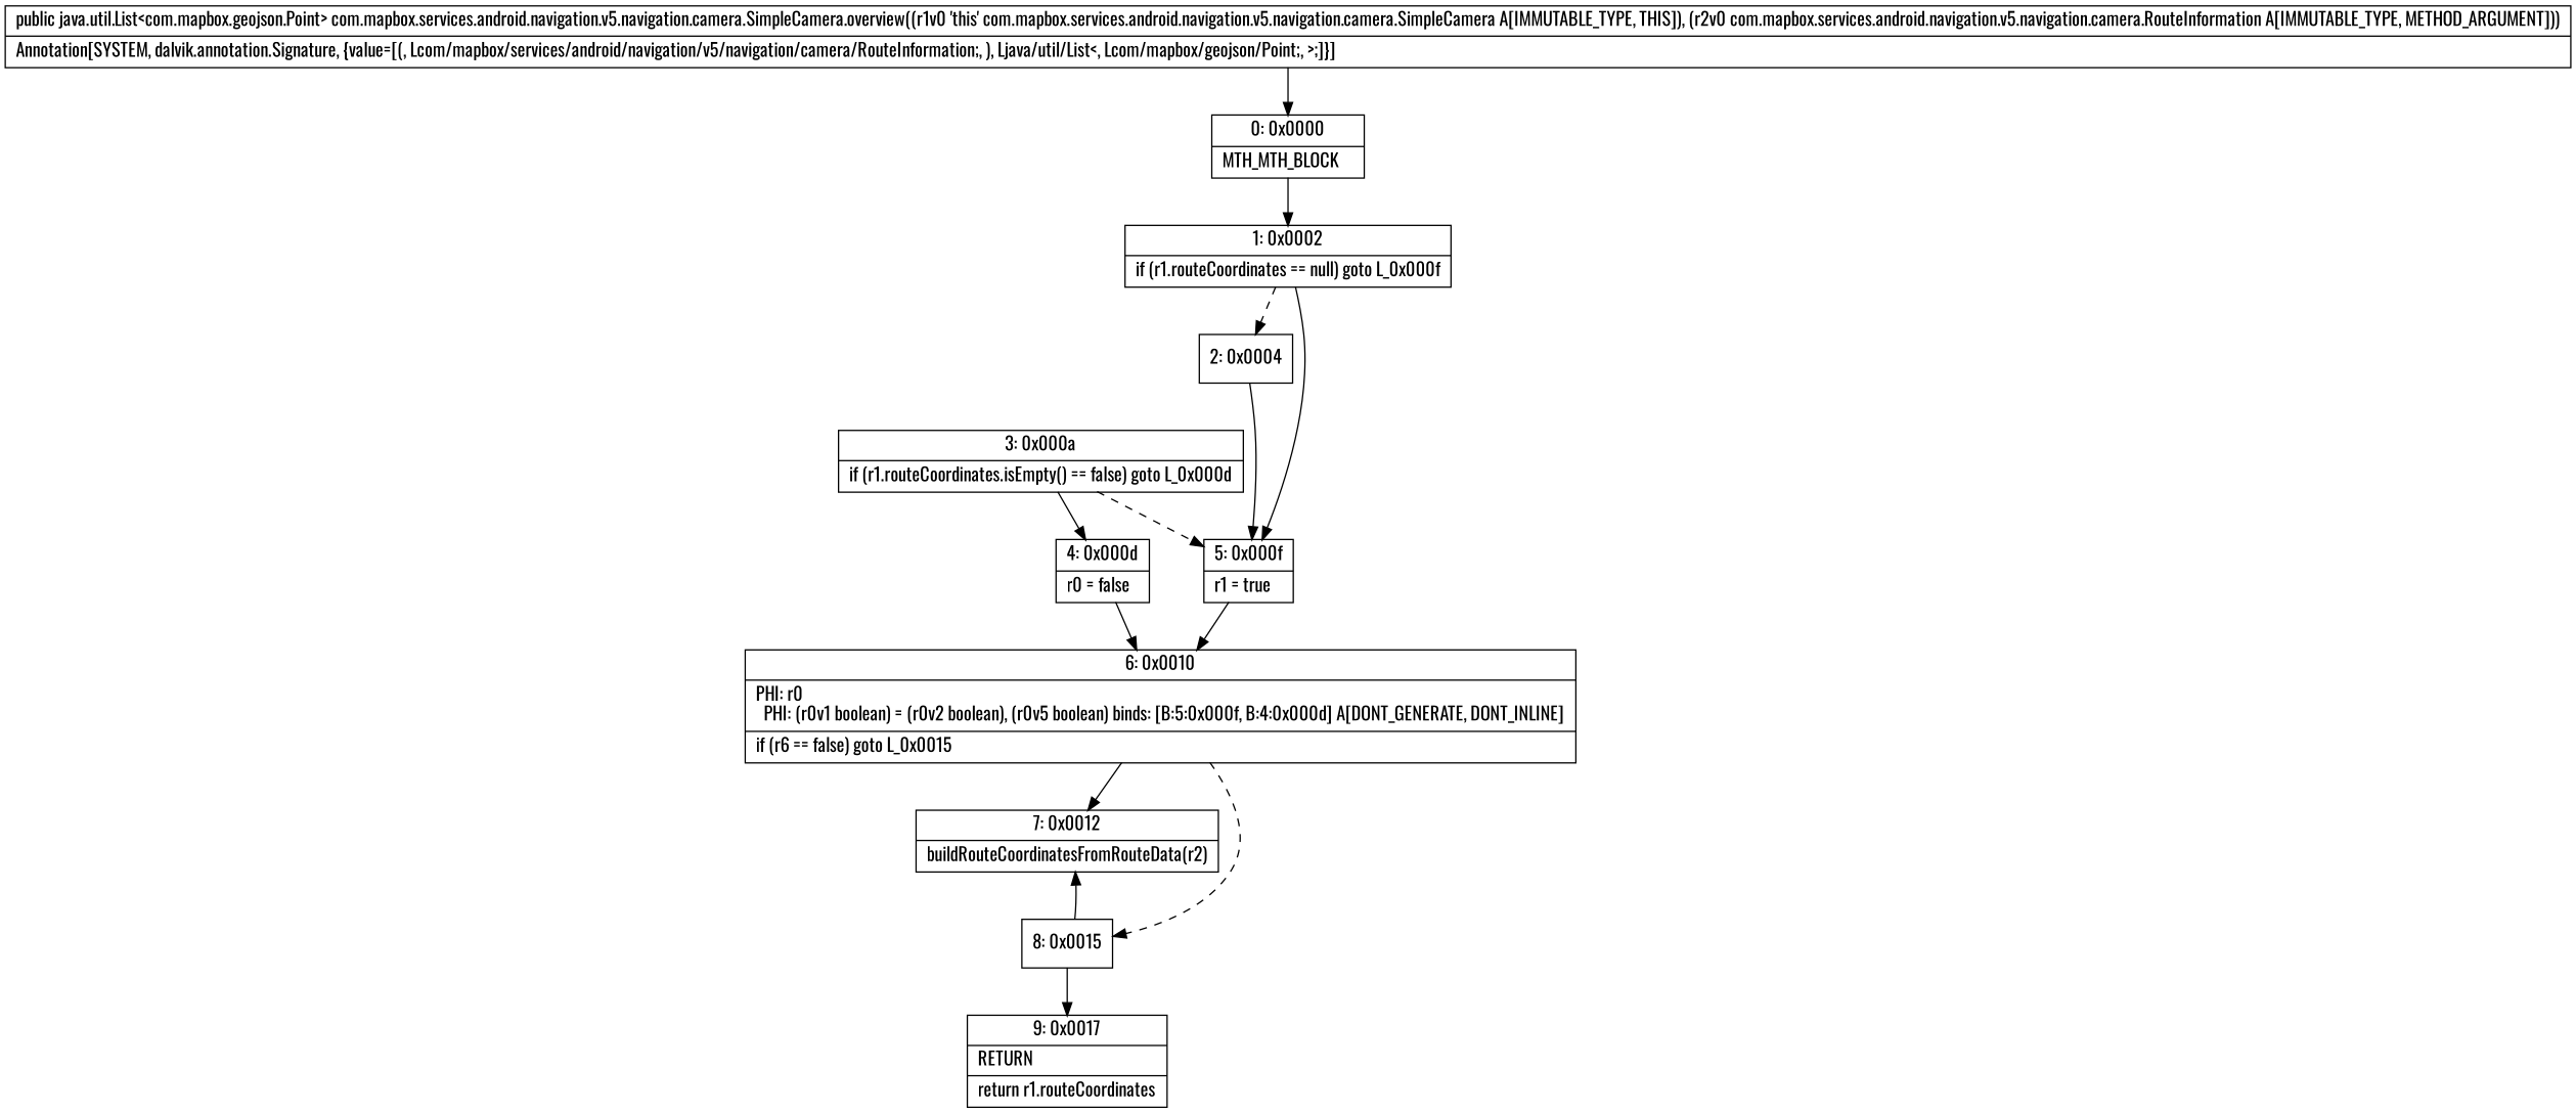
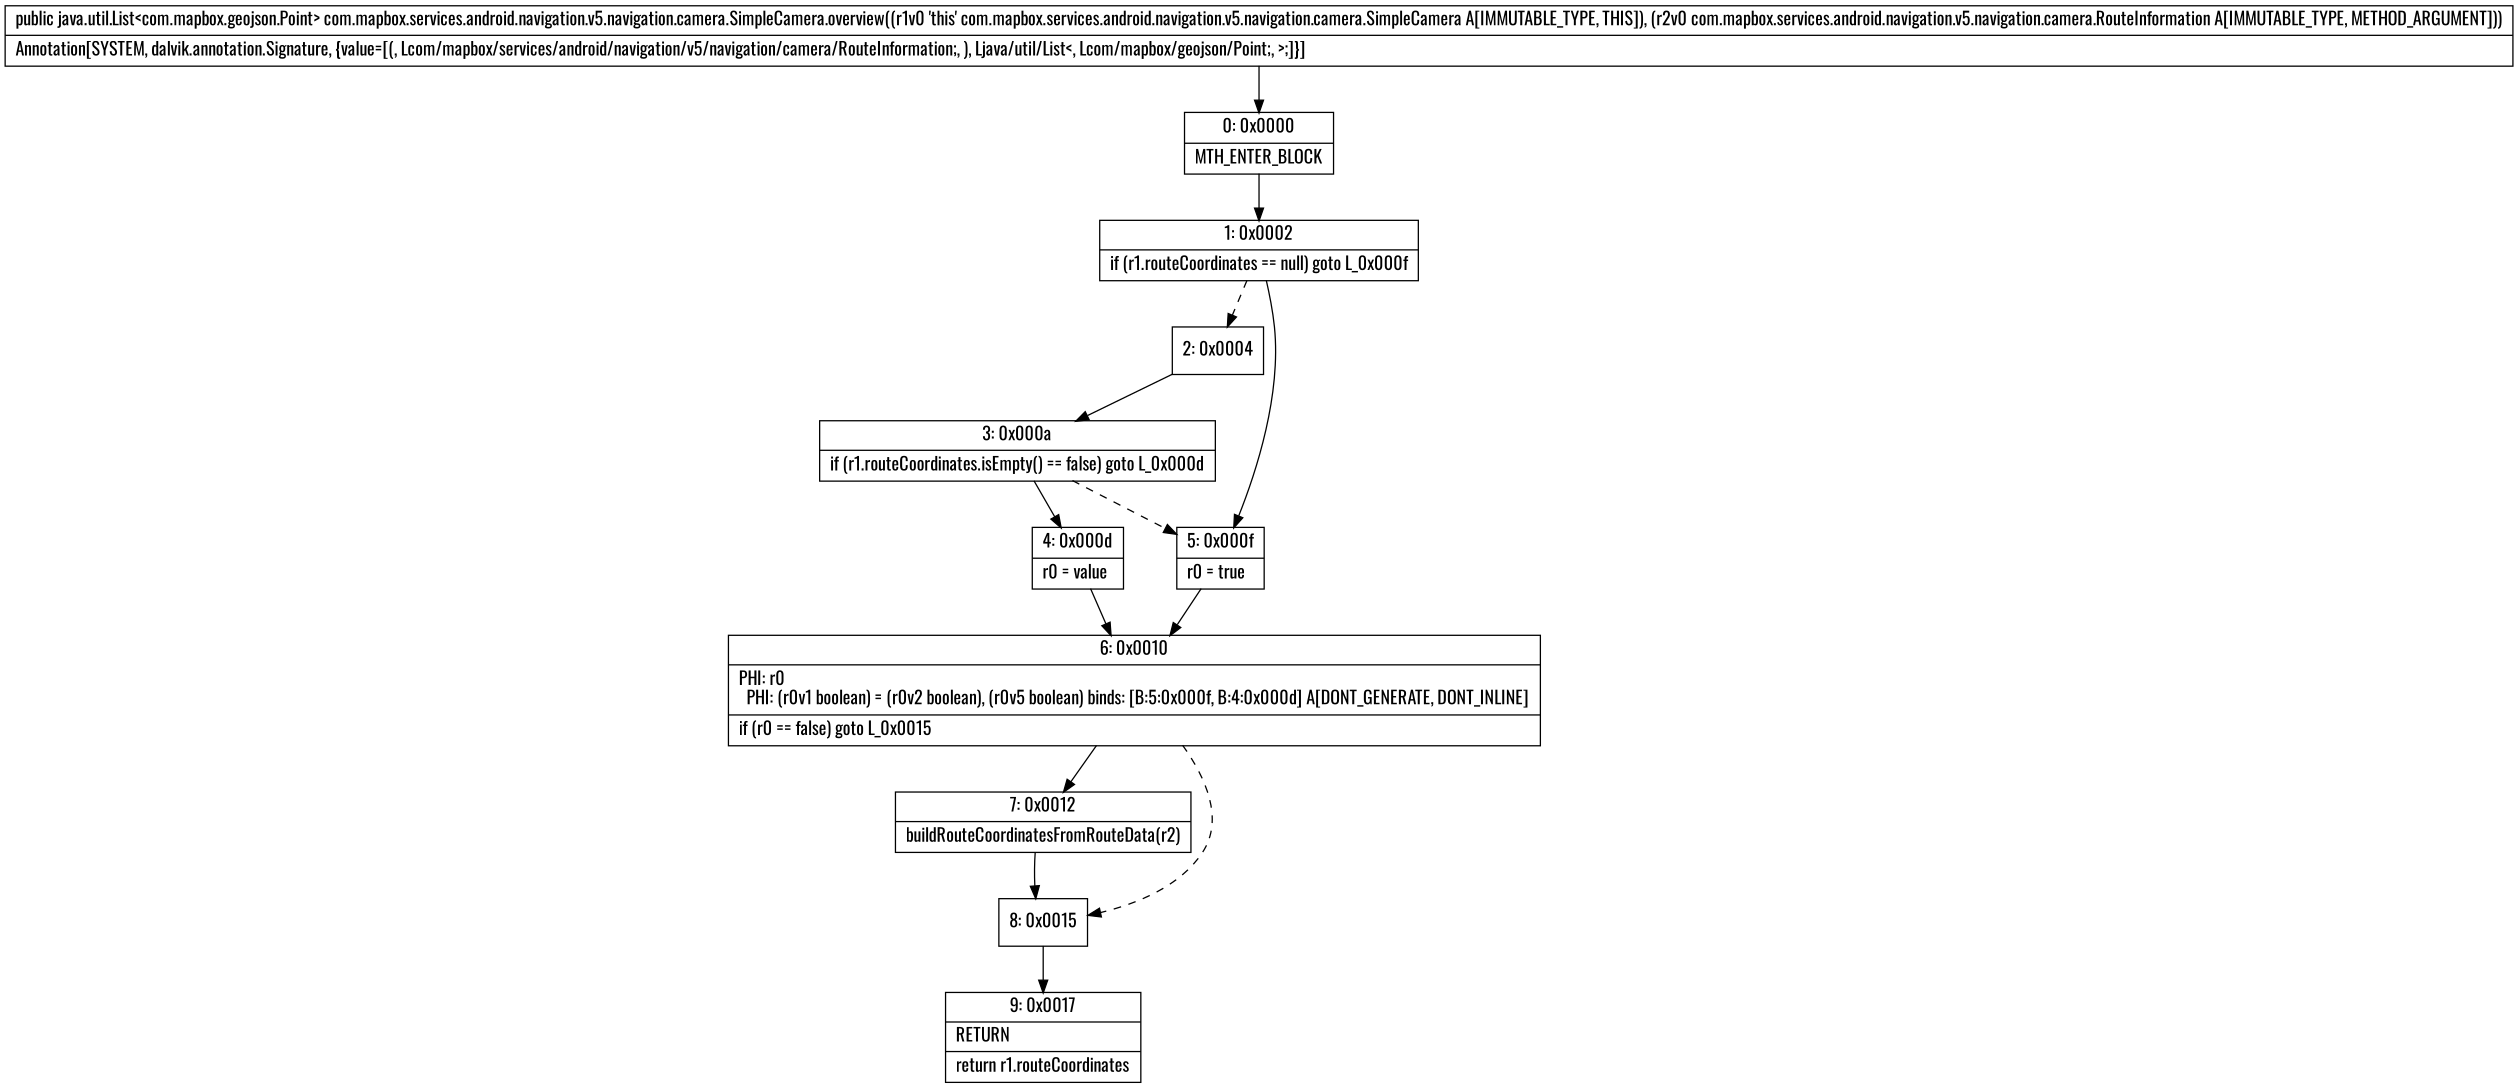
  digraph {
    fontname=Oswald
    node [fontname=Oswald shape=record]
    edge [fontname=Oswald]
-   n1 [label="{0\:\ 0x0000|MTH_MTH_BLOCK\l}"]
+   n1 [label="{0\:\ 0x0000|MTH_ENTER_BLOCK\l}"]
    n2 [label="{1\:\ 0x0002|if (r1.routeCoordinates == null) goto L_0x000f\l}"]
    n3 [label="{2\:\ 0x0004}"]
-   n4 [label="{5\:\ 0x000f|r1 = true\l}"]
+   n4 [label="{5\:\ 0x000f|r0 = true\l}"]
    n5 [label="{3\:\ 0x000a|if (r1.routeCoordinates.isEmpty() == false) goto L_0x000d\l}"]
-   n6 [label="{6\:\ 0x0010|PHI: r0 \l  PHI: (r0v1 boolean) = (r0v2 boolean), (r0v5 boolean) binds: [B:5:0x000f, B:4:0x000d] A[DONT_GENERATE, DONT_INLINE]\l|if (r6 == false) goto L_0x0015\l}"]
-   n7 [label="{4\:\ 0x000d|r0 = false\l}"]
+   n6 [label="{6\:\ 0x0010|PHI: r0 \l  PHI: (r0v1 boolean) = (r0v2 boolean), (r0v5 boolean) binds: [B:5:0x000f, B:4:0x000d] A[DONT_GENERATE, DONT_INLINE]\l|if (r0 == false) goto L_0x0015\l}"]
+   n7 [label="{4\:\ 0x000d|r0 = value\l}"]
    n8 [label="{7\:\ 0x0012|buildRouteCoordinatesFromRouteData(r2)\l}"]
    n9 [label="{8\:\ 0x0015}"]
    n10 [label="{9\:\ 0x0017|RETURN\l|return r1.routeCoordinates\l}"]
    n11 [label="{public java.util.List\<com.mapbox.geojson.Point\> com.mapbox.services.android.navigation.v5.navigation.camera.SimpleCamera.overview((r1v0 'this' com.mapbox.services.android.navigation.v5.navigation.camera.SimpleCamera A[IMMUTABLE_TYPE, THIS]), (r2v0 com.mapbox.services.android.navigation.v5.navigation.camera.RouteInformation A[IMMUTABLE_TYPE, METHOD_ARGUMENT]))  | Annotation[SYSTEM, dalvik.annotation.Signature, \{value=[(, Lcom\/mapbox\/services\/android\/navigation\/v5\/navigation\/camera\/RouteInformation;, ), Ljava\/util\/List\<, Lcom\/mapbox\/geojson\/Point;, \>;]\}]\l}"]
    n1 -> n2
    n2 -> n3 [style=dashed]
    n2 -> n4
-   n3 -> n4
+   n3 -> n5
    n4 -> n6
    n5 -> n4 [style=dashed]
    n5 -> n7
    n6 -> n8 [style=solid]
    n6 -> n9 [style=dashed]
    n7 -> n6
-   n9 -> n8
+   n8 -> n9
    n9 -> n10
    n11 -> n1
  }
